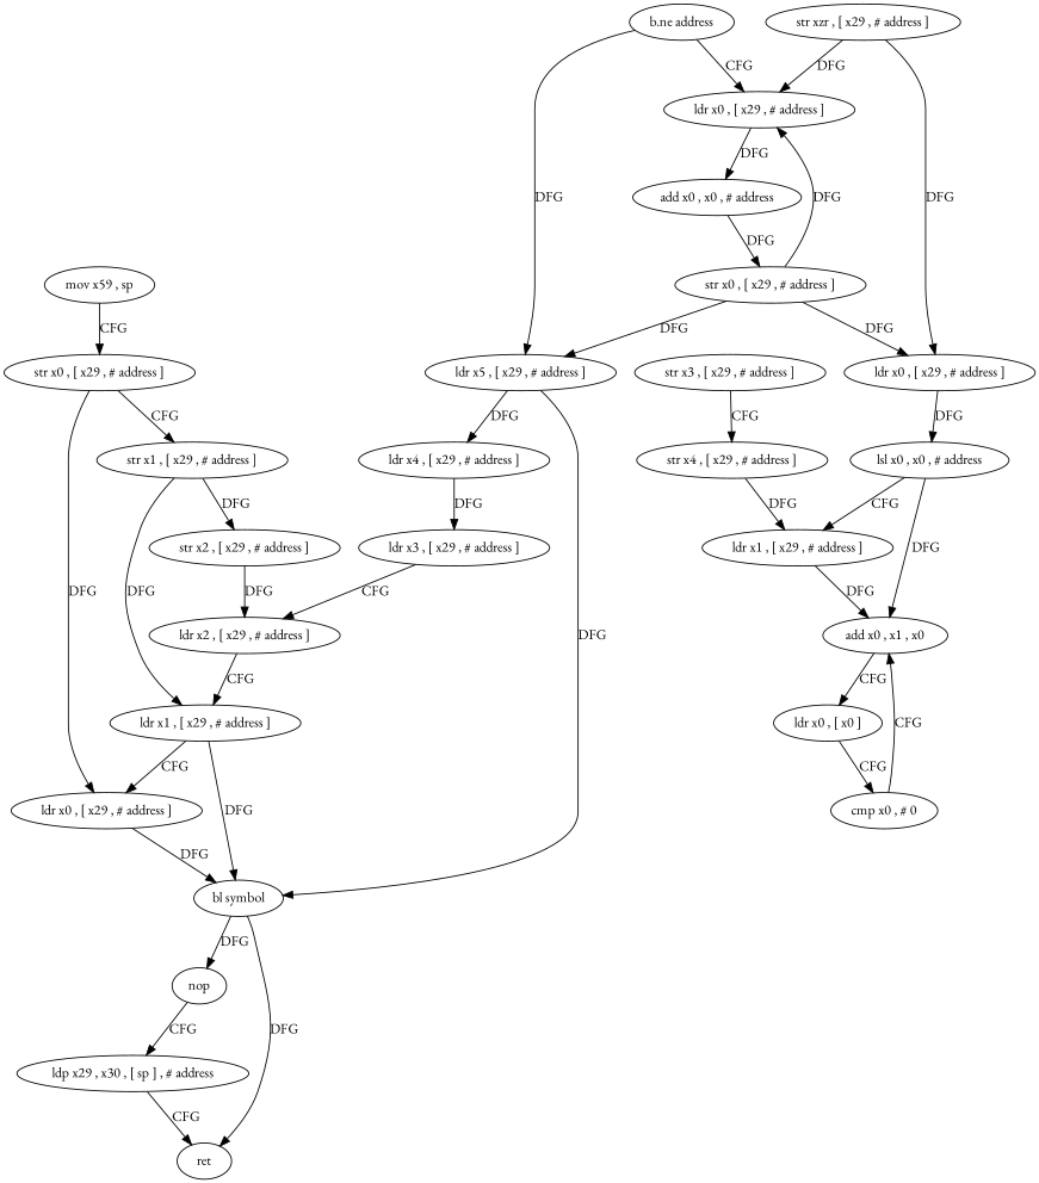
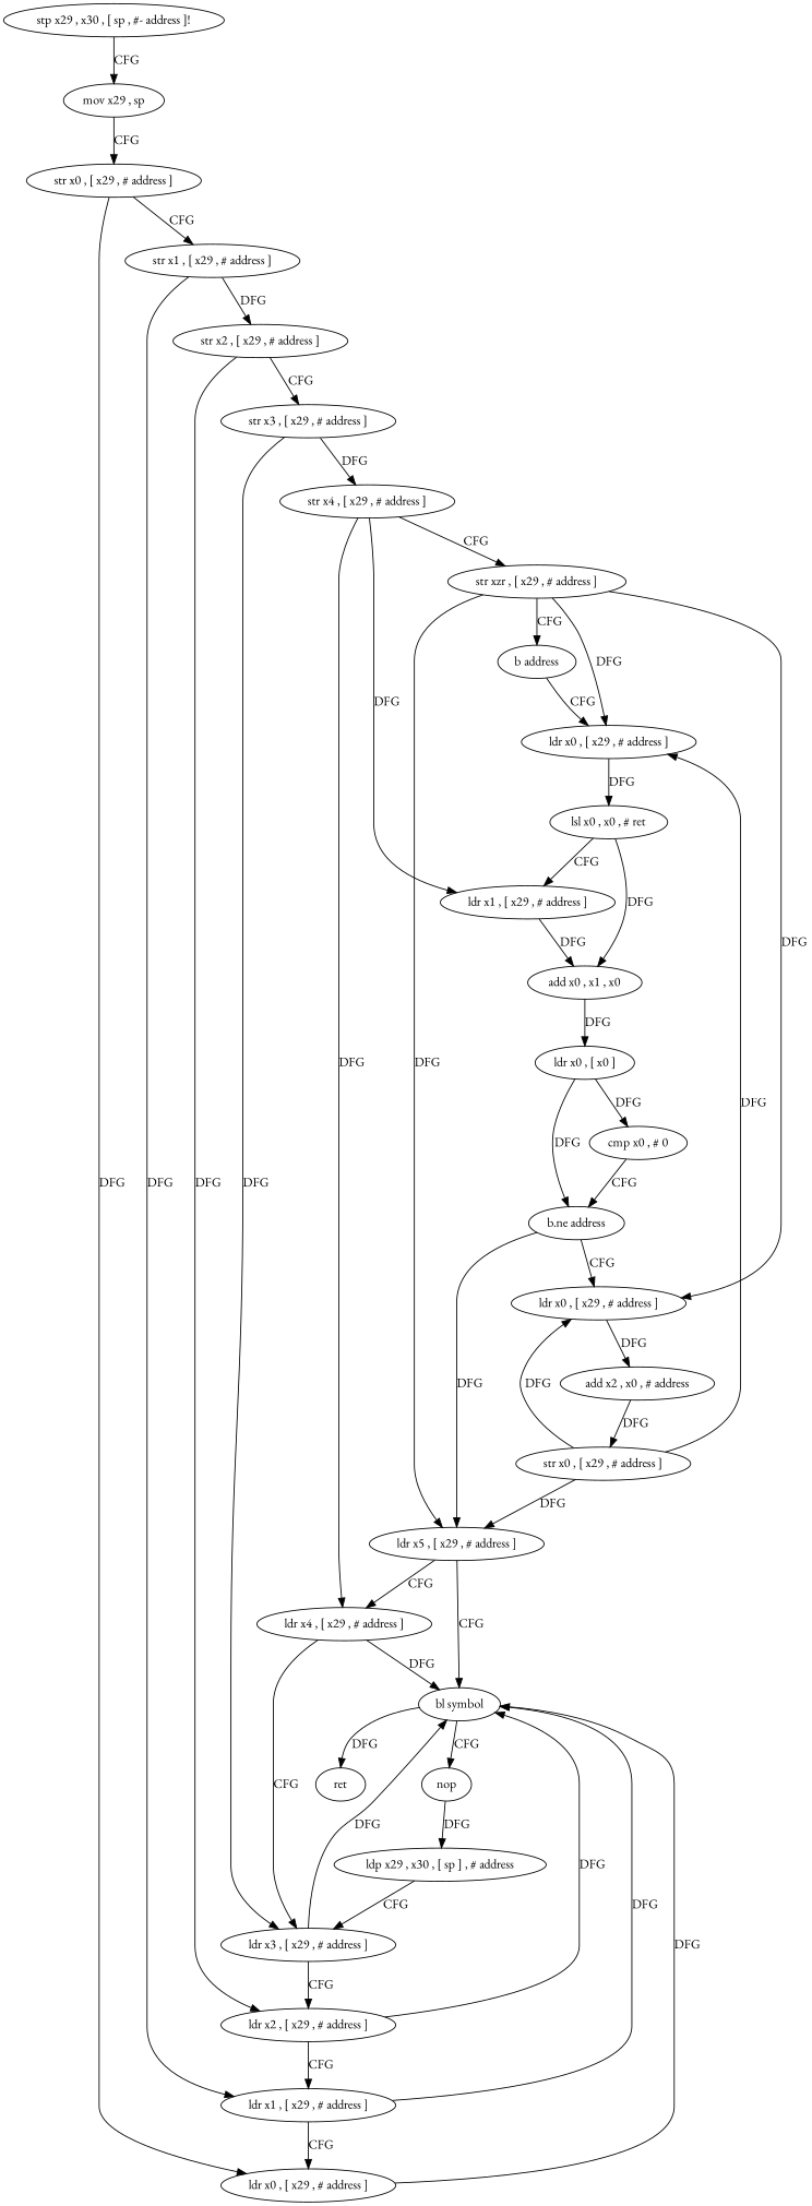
  digraph {
    fontname="EB Garamond"
    node [fontname="EB Garamond"]
    edge [fontname="EB Garamond"]
-   n2 [label="mov x59 , sp"]
+   n1 [label="stp x29 , x30 , [ sp , #- address ]!"]
+   n2 [label="mov x29 , sp"]
    n3 [label="str x0 , [ x29 , # address ]"]
    n4 [label="str x1 , [ x29 , # address ]"]
    n5 [label="ldr x0 , [ x29 , # address ]"]
    n6 [label="str x2 , [ x29 , # address ]"]
    n7 [label="ldr x1 , [ x29 , # address ]"]
    n8 [label="bl symbol"]
    n9 [label="str x3 , [ x29 , # address ]"]
    n10 [label="ldr x2 , [ x29 , # address ]"]
    n11 [label="str x4 , [ x29 , # address ]"]
    n12 [label="ldr x3 , [ x29 , # address ]"]
    n13 [label="str xzr , [ x29 , # address ]"]
    n14 [label="ldr x1 , [ x29 , # address ]"]
    n15 [label="ldr x4 , [ x29 , # address ]"]
+   n16 [label="b address"]
    n17 [label="ldr x0 , [ x29 , # address ]"]
    n18 [label="ldr x0 , [ x29 , # address ]"]
    n19 [label="ldr x5 , [ x29 , # address ]"]
    n20 [label="add x0 , x1 , x0"]
-   n21 [label="lsl x0 , x0 , # address"]
-   n22 [label="add x0 , x0 , # address"]
+   n21 [label="lsl x0 , x0 , # ret"]
+   n22 [label="add x2 , x0 , # address"]
    n23 [label="ldr x0 , [ x0 ]"]
    n24 [label="cmp x0 , # 0"]
    n25 [label="b.ne address"]
    n26 [label="str x0 , [ x29 , # address ]"]
    n27 [label=nop]
    n28 [label=ret]
    n29 [label="ldp x29 , x30 , [ sp ] , # address"]
+   n1 -> n2 [label=CFG]
    n2 -> n3 [label=CFG]
    n3 -> n4 [label=CFG]
    n3 -> n5 [label=DFG]
    n4 -> n6 [label=DFG]
    n4 -> n7 [label=DFG]
    n5 -> n8 [label=DFG]
+   n6 -> n9 [label=CFG]
    n6 -> n10 [label=DFG]
    n7 -> n5 [label=CFG]
    n7 -> n8 [label=DFG]
-   n8 -> n27 [label=DFG]
+   n8 -> n27 [label=CFG]
    n8 -> n28 [label=DFG]
-   n9 -> n11 [label=CFG]
+   n9 -> n11 [label=DFG]
+   n9 -> n12 [label=DFG]
    n10 -> n7 [label=CFG]
+   n10 -> n8 [label=DFG]
+   n11 -> n13 [label=CFG]
    n11 -> n14 [label=DFG]
+   n11 -> n15 [label=DFG]
+   n12 -> n8 [label=DFG]
    n12 -> n10 [label=CFG]
+   n13 -> n16 [label=CFG]
    n13 -> n17 [label=DFG]
    n13 -> n18 [label=DFG]
+   n13 -> n19 [label=DFG]
    n14 -> n20 [label=DFG]
-   n15 -> n12 [label=DFG]
+   n15 -> n8 [label=DFG]
+   n15 -> n12 [label=CFG]
+   n16 -> n17 [label=CFG]
    n17 -> n21 [label=DFG]
    n18 -> n22 [label=DFG]
-   n19 -> n8 [label=DFG]
-   n19 -> n15 [label=DFG]
-   n20 -> n23 [label=CFG]
+   n19 -> n8 [label=CFG]
+   n19 -> n15 [label=CFG]
+   n20 -> n23 [label=DFG]
    n21 -> n14 [label=CFG]
    n21 -> n20 [label=DFG]
    n22 -> n26 [label=DFG]
-   n23 -> n24 [label=CFG]
-   n24 -> n20 [label=CFG]
+   n23 -> n24 [label=DFG]
+   n23 -> n25 [label=DFG]
+   n24 -> n25 [label=CFG]
    n25 -> n18 [label=CFG]
    n25 -> n19 [label=DFG]
    n26 -> n17 [label=DFG]
    n26 -> n18 [label=DFG]
    n26 -> n19 [label=DFG]
-   n27 -> n29 [label=CFG]
-   n29 -> n28 [label=CFG]
+   n27 -> n29 [label=DFG]
+   n29 -> n12 [label=CFG]
  }
